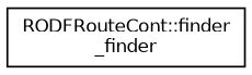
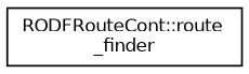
  digraph {
    rankdir=LR
-   n1 [color=black fillcolor=white fontname=Helvetica fontsize=10 height=0.2 label="RODFRouteCont::finder\l_finder" shape=record style=filled width=0.4]
+   n1 [color=black fillcolor=white fontname=Helvetica fontsize=10 height=0.2 label="RODFRouteCont::route\l_finder" shape=record style=filled width=0.4]
  }
